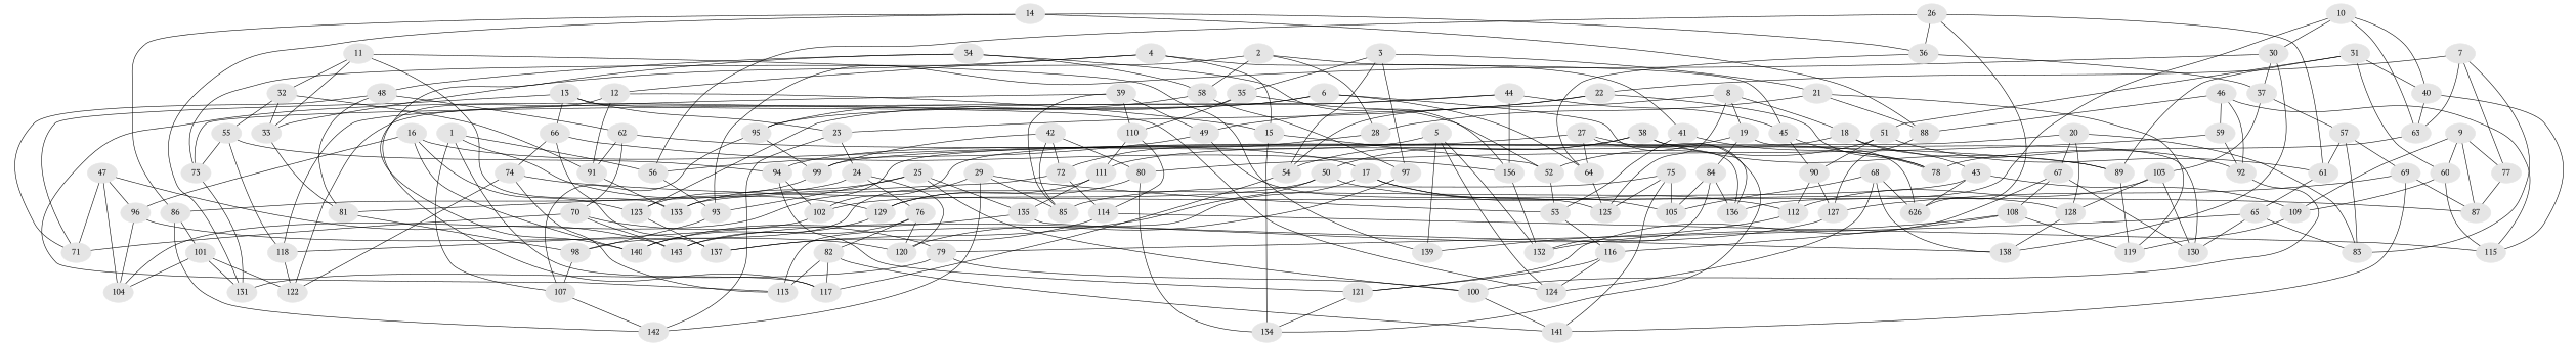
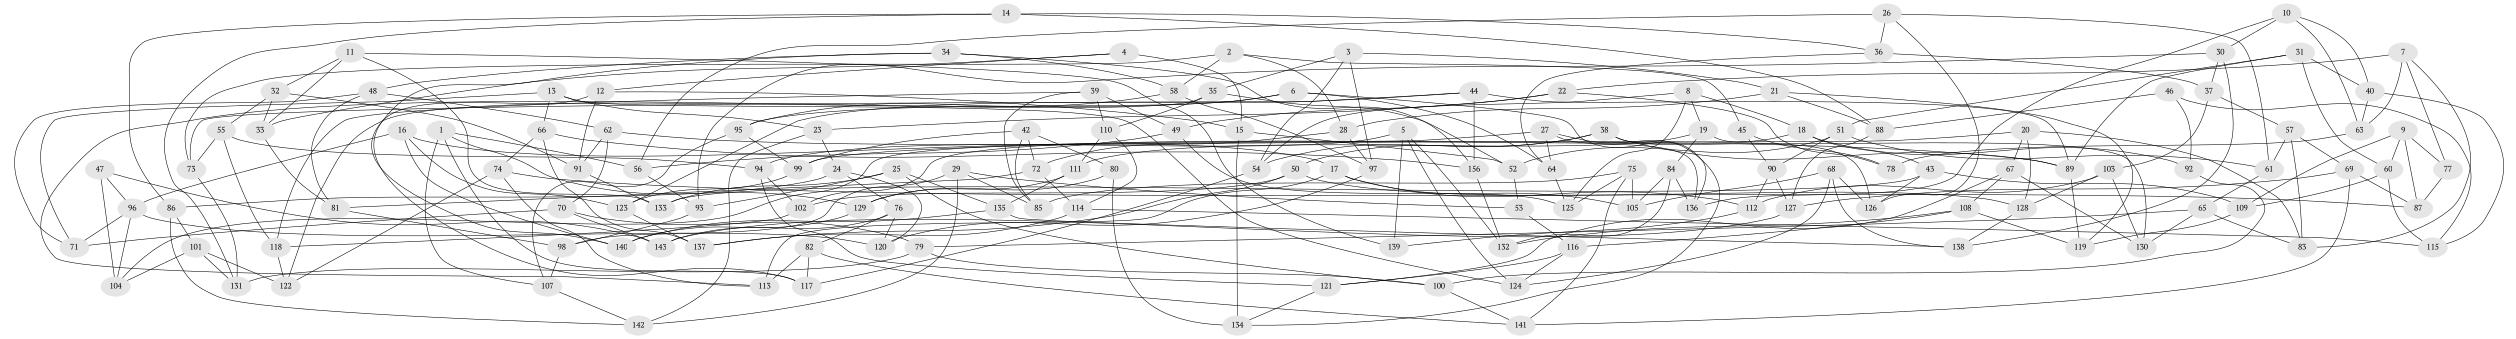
  graph {
    fontname="PT Serif"
    node [color=gray90 fontname="PT Serif" style=filled]
    edge [fontname="PT Serif"]
    1
    56
    107
    117
    129
    93
    142
    140
    2
    28
    45
    58
    73
    97
    72
    78
    90
    95
    131
    3
    21
    35
    54
    88
    119
    52
    110
    122
    120
    4
    12
    15
    33
-   41
    91
    134
    81
    53
    5
    94
    124
    132
    139
    102
    121
    6
    64
    113
    136
    125
    99
    7
    22
    63
    77
    83
    23
    49
    87
    8
    18
    19
    43
    92
    84
    111
    130
    9
    60
    109
    115
    10
    30
    40
    37
    138
    11
    32
    133
    55
    13
    66
    71
    24
    n85 [label=156]
    137
    74
    14
    36
    86
    101
    127
    16
    17
    96
    123
    105
    112
    104
-   126 [label=626]
+   126
    100
    118
    135
    20
    67
    128
    108
    76
    143
    82
    25
    98
    141
    26
    61
    65
    27
    114
    29
    85
    116
    57
    103
    31
    51
    89
    34
    48
    62
    69
    38
    50
    39
-   59
    80
    42
    44
    46
    47
    70
    79
    68
    75
    1 -- 56
    1 -- 107
    1 -- 117
    1 -- 129
    56 -- 93
    107 -- 142
    129 -- 140
    93 -- 98
    2 -- 28
    2 -- 45
    2 -- 58
    2 -- 73
+   28 -- 97
    28 -- 72
    45 -- 78
    45 -- 90
    58 -- 97
    58 -- 95
    73 -- 131
    97 -- 120
    72 -- 81
    72 -- 114
    90 -- 127
    90 -- 112
    95 -- 107
    95 -- 99
    3 -- 97
    3 -- 21
    3 -- 35
    3 -- 54
    21 -- 28
    21 -- 88
    21 -- 119
    35 -- 52
    35 -- 110
    35 -- 122
    54 -- 117
    88 -- 127
    52 -- 53
    110 -- 111
    110 -- 114
    4 -- 12
    4 -- 15
    4 -- 33
-   4 -- 41
    12 -- 140
    12 -- 15
    12 -- 91
    15 -- 52
    15 -- 134
    33 -- 81
-   41 -- 78
-   41 -- 53
    91 -- 133
    81 -- 98
    53 -- 116
    5 -- 94
    5 -- 124
    5 -- 132
    5 -- 139
    94 -- 102
    94 -- 121
    102 -- 118
    121 -- 134
    6 -- 95
    6 -- 64
    6 -- 113
    6 -- 136
    64 -- 125
    99 -- 123
    7 -- 22
    7 -- 63
    7 -- 77
    7 -- 83
    22 -- 78
    22 -- 23
    22 -- 49
    63 -- 78
    77 -- 87
    23 -- 142
    23 -- 24
    49 -- 56
    49 -- 125
    8 -- 54
    8 -- 125
    8 -- 18
    8 -- 19
    18 -- 102
    18 -- 43
    18 -- 92
    19 -- 84
    19 -- 111
    19 -- 130
    43 -- 109
    43 -- 133
    43 -- 126
    92 -- 100
    84 -- 132
    84 -- 136
    84 -- 105
    111 -- 129
    111 -- 135
    9 -- 77
    9 -- 87
    9 -- 60
    9 -- 109
    60 -- 109
    60 -- 115
    109 -- 119
    10 -- 136
    10 -- 63
    10 -- 30
    10 -- 40
    30 -- 93
    30 -- 37
    30 -- 138
    40 -- 63
    40 -- 115
    37 -- 57
    37 -- 103
    11 -- 33
    11 -- 139
    11 -- 32
    11 -- 133
    32 -- 33
    32 -- 91
    32 -- 55
    55 -- 73
    55 -- 94
    55 -- 118
    13 -- 124
    13 -- 23
    13 -- 66
    13 -- 71
    66 -- n85
    66 -- 137
    66 -- 74
    24 -- 120
    24 -- 86
    24 -- 76
    n85 -- 132
    74 -- 122
    74 -- 113
    74 -- 87
    14 -- 131
    14 -- 88
    14 -- 36
    14 -- 86
    36 -- 64
    36 -- 37
    86 -- 142
    86 -- 101
    101 -- 131
    101 -- 122
    101 -- 104
    127 -- 143
    16 -- 140
    16 -- 17
    16 -- 96
    16 -- 123
    17 -- 113
    17 -- 105
    17 -- 112
    96 -- 120
    96 -- 104
    123 -- 137
    112 -- 139
    100 -- 141
    118 -- 122
    135 -- 140
    135 -- 138
    20 -- 99
    20 -- 83
    20 -- 67
    20 -- 128
    67 -- 121
    67 -- 130
    67 -- 108
    128 -- 138
    108 -- 119
    108 -- 132
    108 -- 116
    76 -- 120
    76 -- 143
    76 -- 82
    82 -- 117
    82 -- 113
    82 -- 141
    25 -- 93
    25 -- 133
    25 -- 100
    25 -- 135
    98 -- 107
    26 -- 56
    26 -- 36
    26 -- 126
    26 -- 61
    61 -- 65
    65 -- 83
    65 -- 130
    65 -- 79
    27 -- 134
    27 -- 64
    27 -- 136
    27 -- 104
    114 -- 115
    114 -- 137
    29 -- 142
    29 -- 53
    29 -- 98
    29 -- 85
    116 -- 124
    116 -- 121
    57 -- 83
    57 -- 61
    57 -- 69
    103 -- 130
    103 -- 112
    103 -- 128
    31 -- 60
    31 -- 40
    31 -- 51
    31 -- 89
    51 -- 90
    51 -- 52
    51 -- 61
    89 -- 119
    34 -- 117
    34 -- 58
    34 -- n85
    34 -- 48
    48 -- 81
    48 -- 71
    48 -- 62
    62 -- 91
    62 -- 89
    62 -- 70
    69 -- 87
    69 -- 127
    69 -- 141
    38 -- 54
    38 -- 126
    38 -- 89
    38 -- 50
    50 -- 102
    50 -- 137
    50 -- 128
    39 -- 110
    39 -- 49
    39 -- 118
    39 -- 85
-   59 -- 92
-   59 -- 80
    80 -- 129
    80 -- 134
    42 -- 72
    42 -- 99
    42 -- 85
    42 -- 80
-   44 -- 45
+   44 -- 89
    44 -- 73
    44 -- n85
    44 -- 123
    46 -- 88
    46 -- 92
    46 -- 115
-   46 -- 59
-   47 -- 71
+   96 -- 71
    47 -- 96
    47 -- 104
    47 -- 143
    70 -- 71
    70 -- 143
    70 -- 79
    79 -- 131
    79 -- 100
    68 -- 124
    68 -- 138
    68 -- 105
    68 -- 126
    75 -- 125
    75 -- 105
    75 -- 141
    75 -- 85
  }
